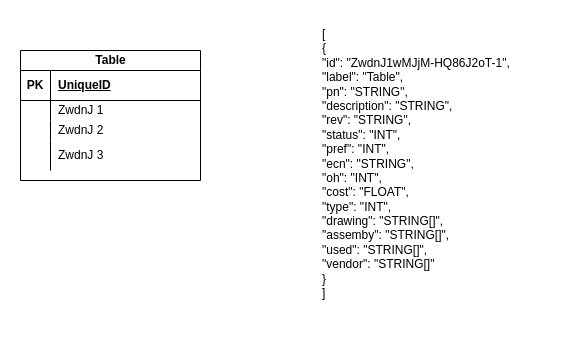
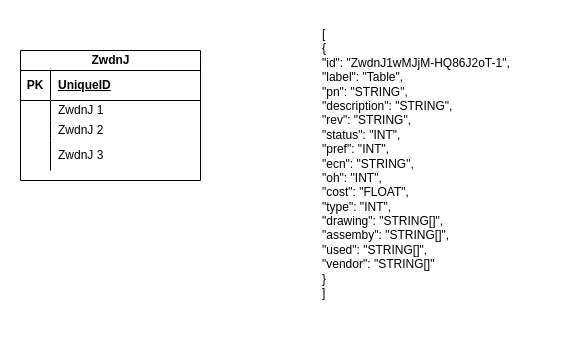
  <mxCell id="0" />
  <mxCell id="1" parent="0" />
- <mxCell id="2" value="Table" style="shape=table;startSize=20;container=1;collapsible=1;childLayout=tableLayout;fixedRows=1;rowLines=0;fontStyle=1;align=center;resizeLast=1;html=1;" vertex="1" parent="1"><mxGeometry x="20" y="50" width="180" height="130" as="geometry" /></mxCell>
+ <mxCell id="2" value="ZwdnJ" style="shape=table;startSize=20;container=1;collapsible=1;childLayout=tableLayout;fixedRows=1;rowLines=0;fontStyle=1;align=center;resizeLast=1;html=1;" vertex="1" parent="1"><mxGeometry x="20" y="50" width="180" height="130" as="geometry" /></mxCell>
  <mxCell id="3" value="" style="shape=tableRow;horizontal=0;startSize=0;swimlaneHead=0;swimlaneBody=0;fillColor=none;collapsible=0;dropTarget=0;points=[[0,0.5],[1,0.5]];portConstraint=eastwest;top=0;left=0;right=0;bottom=1;" vertex="1" parent="2"><mxGeometry y="20" width="180" height="30" as="geometry" /></mxCell>
  <mxCell id="4" value="PK" style="shape=partialRectangle;connectable=0;fillColor=none;top=0;left=0;bottom=0;right=0;fontStyle=1;overflow=hidden;whiteSpace=wrap;html=1;" vertex="1" parent="3"><mxGeometry width="30" height="30" as="geometry"><mxRectangle width="30" height="30" as="alternateBounds" /></mxGeometry></mxCell>
  <mxCell id="5" value="UniqueID" style="shape=partialRectangle;connectable=0;fillColor=none;top=0;left=0;bottom=0;right=0;align=left;spacingLeft=6;fontStyle=5;overflow=hidden;whiteSpace=wrap;html=1;" vertex="1" parent="3"><mxGeometry x="30" width="150" height="30" as="geometry"><mxRectangle width="150" height="30" as="alternateBounds" /></mxGeometry></mxCell>
  <mxCell id="6" value="" style="shape=tableRow;horizontal=0;startSize=0;swimlaneHead=0;swimlaneBody=0;fillColor=none;collapsible=0;dropTarget=0;points=[[0,0.5],[1,0.5]];portConstraint=eastwest;top=0;left=0;right=0;bottom=0;" vertex="1" parent="2"><mxGeometry y="50" width="180" height="20" as="geometry" /></mxCell>
  <mxCell id="7" value="" style="shape=partialRectangle;connectable=0;fillColor=none;top=0;left=0;bottom=0;right=0;editable=1;overflow=hidden;whiteSpace=wrap;html=1;" vertex="1" parent="6"><mxGeometry width="30" height="20" as="geometry"><mxRectangle width="30" height="20" as="alternateBounds" /></mxGeometry></mxCell>
  <mxCell id="8" value="ZwdnJ 1" style="shape=partialRectangle;connectable=0;fillColor=none;top=0;left=0;bottom=0;right=0;align=left;spacingLeft=6;overflow=hidden;whiteSpace=wrap;html=1;" vertex="1" parent="6"><mxGeometry x="30" width="150" height="20" as="geometry"><mxRectangle width="150" height="20" as="alternateBounds" /></mxGeometry></mxCell>
  <mxCell id="9" value="" style="shape=tableRow;horizontal=0;startSize=0;swimlaneHead=0;swimlaneBody=0;fillColor=none;collapsible=0;dropTarget=0;points=[[0,0.5],[1,0.5]];portConstraint=eastwest;top=0;left=0;right=0;bottom=0;" vertex="1" parent="2"><mxGeometry y="70" width="180" height="20" as="geometry" /></mxCell>
  <mxCell id="10" value="" style="shape=partialRectangle;connectable=0;fillColor=none;top=0;left=0;bottom=0;right=0;editable=1;overflow=hidden;whiteSpace=wrap;html=1;" vertex="1" parent="9"><mxGeometry width="30" height="20" as="geometry"><mxRectangle width="30" height="20" as="alternateBounds" /></mxGeometry></mxCell>
  <mxCell id="11" value="ZwdnJ 2" style="shape=partialRectangle;connectable=0;fillColor=none;top=0;left=0;bottom=0;right=0;align=left;spacingLeft=6;overflow=hidden;whiteSpace=wrap;html=1;" vertex="1" parent="9"><mxGeometry x="30" width="150" height="20" as="geometry"><mxRectangle width="150" height="20" as="alternateBounds" /></mxGeometry></mxCell>
  <mxCell id="12" value="" style="shape=tableRow;horizontal=0;startSize=0;swimlaneHead=0;swimlaneBody=0;fillColor=none;collapsible=0;dropTarget=0;points=[[0,0.5],[1,0.5]];portConstraint=eastwest;top=0;left=0;right=0;bottom=0;" vertex="1" parent="2"><mxGeometry y="90" width="180" height="30" as="geometry" /></mxCell>
  <mxCell id="13" value="" style="shape=partialRectangle;connectable=0;fillColor=none;top=0;left=0;bottom=0;right=0;editable=1;overflow=hidden;whiteSpace=wrap;html=1;" vertex="1" parent="12"><mxGeometry width="30" height="30" as="geometry"><mxRectangle width="30" height="30" as="alternateBounds" /></mxGeometry></mxCell>
  <mxCell id="14" value="ZwdnJ 3" style="shape=partialRectangle;connectable=0;fillColor=none;top=0;left=0;bottom=0;right=0;align=left;spacingLeft=6;overflow=hidden;whiteSpace=wrap;html=1;" vertex="1" parent="12"><mxGeometry x="30" width="150" height="30" as="geometry"><mxRectangle width="150" height="30" as="alternateBounds" /></mxGeometry></mxCell>
  <mxCell id="15" value="[ &#10;  { &#10;    &quot;id&quot;: &quot;ZwdnJ1wMJjM-HQ86J2oT-1&quot;, &#10;    &quot;label&quot;: &quot;Table&quot;, &#10;    &quot;pn&quot;: &quot;STRING&quot;, &#10;    &quot;description&quot;: &quot;STRING&quot;, &#10;    &quot;rev&quot;: &quot;STRING&quot;, &#10;    &quot;status&quot;: &quot;INT&quot;, &#10;    &quot;pref&quot;: &quot;INT&quot;, &#10;    &quot;ecn&quot;: &quot;STRING&quot;, &#10;    &quot;oh&quot;: &quot;INT&quot;, &#10;    &quot;cost&quot;: &quot;FLOAT&quot;, &#10;    &quot;type&quot;: &quot;INT&quot;, &#10;    &quot;drawing&quot;: &quot;STRING[]&quot;, &#10;    &quot;assemby&quot;: &quot;STRING[]&quot;, &#10;    &quot;used&quot;: &quot;STRING[]&quot;, &#10;    &quot;vendor&quot;: &quot;STRING[]&quot; &#10;  } &#10;]" style="text;whiteSpace=wrap;html=1;" vertex="1" parent="1"><mxGeometry x="320" y="20" width="220" height="300" as="geometry" /></mxCell>
